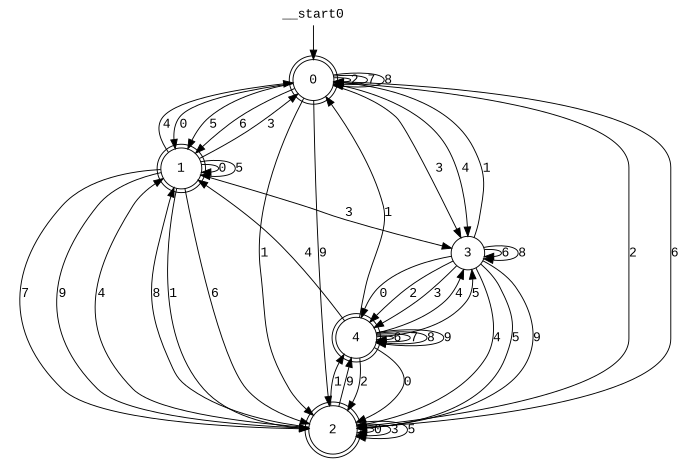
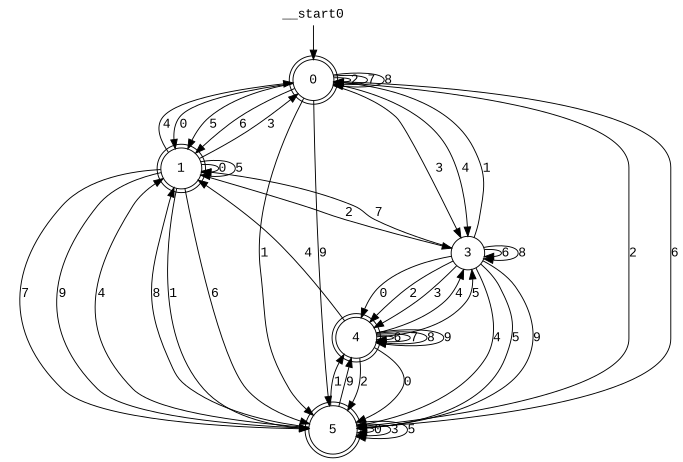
  digraph {
    fontname="Liberation Mono"
    node [fontname="Liberation Mono" shape=doublecircle]
    edge [fontname="Liberation Mono"]
    n1 [label=0]
    n2 [label=1]
-   n3 [label=2]
+   n3 [label=5]
    n4 [label=3 shape=circle]
    n5 [label=4]
    __start0 [height=0 shape=none width=0]
    n1 -> n1 [label=2]
    n1 -> n1 [label=7]
    n1 -> n1 [label=8]
    n1 -> n2 [label=0]
    n1 -> n2 [label=5]
    n1 -> n2 [label=6]
    n1 -> n3 [label=1]
    n1 -> n3 [label=9]
    n1 -> n4 [label=3]
    n1 -> n4 [label=4]
    n2 -> n1 [label=3]
    n2 -> n1 [label=4]
    n2 -> n2 [label=0]
    n2 -> n2 [label=5]
    n2 -> n3 [label=1]
    n2 -> n3 [label=6]
    n2 -> n3 [label=7]
    n2 -> n3 [label=9]
-   n2 -> n4 [label=3]
+   n2 -> n4 [label=2]
    n3 -> n1 [label=2]
    n3 -> n1 [label=6]
    n3 -> n2 [label=4]
    n3 -> n2 [label=8]
    n3 -> n3 [label=0]
    n3 -> n3 [label=3]
    n3 -> n3 [label=5]
    n3 -> n5 [label=1]
    n3 -> n5 [label=9]
    n4 -> n1 [label=1]
+   n4 -> n2 [label=7]
    n4 -> n3 [label=4]
    n4 -> n3 [label=5]
    n4 -> n3 [label=9]
    n4 -> n4 [label=6]
    n4 -> n4 [label=8]
    n4 -> n5 [label=0]
    n4 -> n5 [label=2]
    n4 -> n5 [label=3]
-   n5 -> n1 [label=1]
    n5 -> n2 [label=4]
    n5 -> n3 [label=0]
    n5 -> n3 [label=2]
    n5 -> n4 [label=4]
    n5 -> n4 [label=5]
    n5 -> n5 [label=6]
    n5 -> n5 [label=7]
    n5 -> n5 [label=8]
    n5 -> n5 [label=9]
    __start0 -> n1
  }
